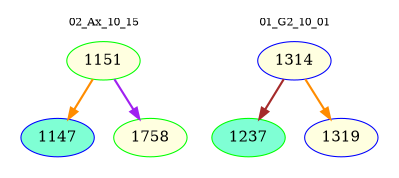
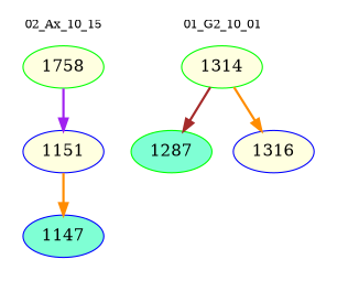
  digraph {
    node [color=blue fillcolor=lightyellow style=filled]
    edge [color=darkorange style=bold]
-   n1 [color=green label=1151]
+   n1 [label=1151]
    n2 [fillcolor=aquamarine label=1147]
    n3 [color=green label=1758]
-   n4 [label=1314]
-   n5 [color=green fillcolor=aquamarine label=1237]
-   n6 [label=1319]
+   n4 [color=green label=1314]
+   n5 [color=green fillcolor=aquamarine label=1287]
+   n6 [label=1316]
    subgraph cluster_1 {
      color=white
      fontsize=10
      label="02_Ax_10_15"
      n1
      n2
      n3
    }
    subgraph cluster_2 {
      color=white
      fontsize=10
      label="01_G2_10_01"
      n4
      n5
      n6
    }
    n1 -> n2
-   n1 -> n3 [color=purple]
+   n3 -> n1 [color=purple]
    n4 -> n5 [color=brown]
    n4 -> n6
  }
